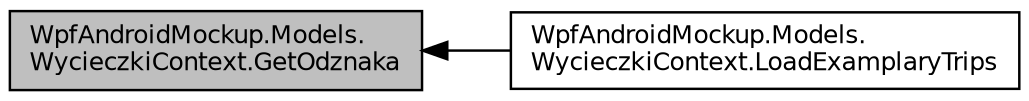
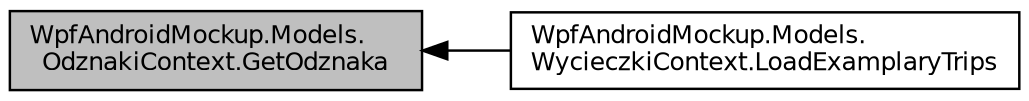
  digraph {
    rankdir=LR
    node [color=black fontname=Helvetica fontsize=10 shape=record style=filled]
-   n1 [fillcolor=grey75 fontcolor=black height=0.2 label="WpfAndroidMockup.Models.\lWycieczkiContext.GetOdznaka" width=0.4]
+   n1 [fillcolor=grey75 fontcolor=black height=0.2 label="WpfAndroidMockup.Models.\lOdznakiContext.GetOdznaka" width=0.4]
    n2 [fillcolor=white height=0.2 label="WpfAndroidMockup.Models.\lWycieczkiContext.LoadExamplaryTrips" width=0.4]
    n1 -> n2 [color=black dir=back fontname=Helvetica fontsize=10 labelfontname=Helvetica labelfontsize=10 style=solid]
  }
